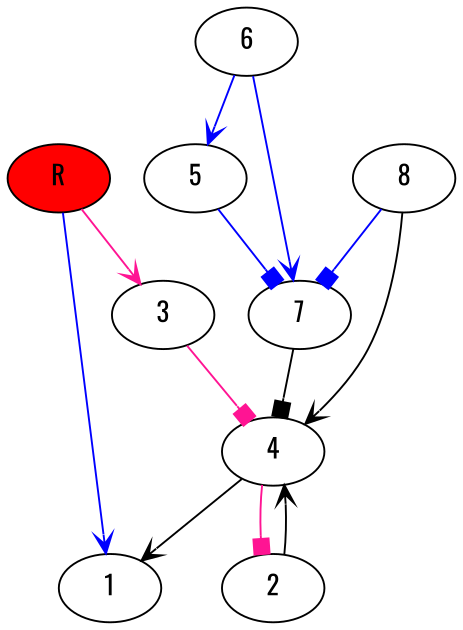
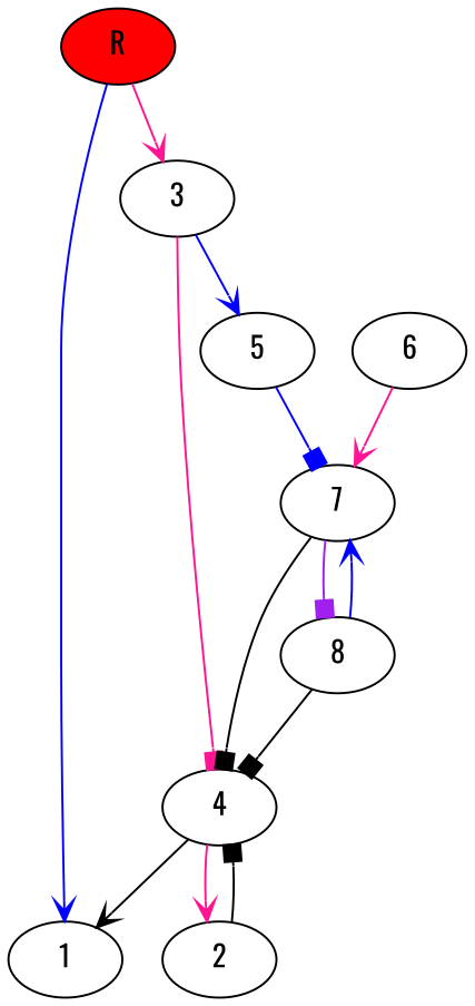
  digraph {
    fontname=Oswald
    node [fontname=Oswald]
    edge [arrowhead=box color=black fontname=Oswald]
    4
    1
    2
    3
    5
    7
    8
    6
    R [fillcolor="#ff0000" style=filled]
    4 -> 1 [arrowhead=vee]
-   4 -> 2 [color=deeppink]
-   2 -> 4 [arrowhead=vee]
+   4 -> 2 [arrowhead=vee color=deeppink]
+   2 -> 4
    3 -> 4 [color=deeppink]
-   6 -> 5 [arrowhead=vee color=blue]
+   3 -> 5 [arrowhead=vee color=blue]
    5 -> 7 [color=blue]
    7 -> 4
-   8 -> 4 [arrowhead=vee]
-   8 -> 7 [color=blue]
-   6 -> 7 [arrowhead=vee color=blue]
+   7 -> 8 [color=purple]
+   8 -> 4
+   8 -> 7 [arrowhead=vee color=blue]
+   6 -> 7 [arrowhead=vee color=deeppink]
    R -> 1 [arrowhead=vee color=blue]
    R -> 3 [arrowhead=vee color=deeppink]
  }
